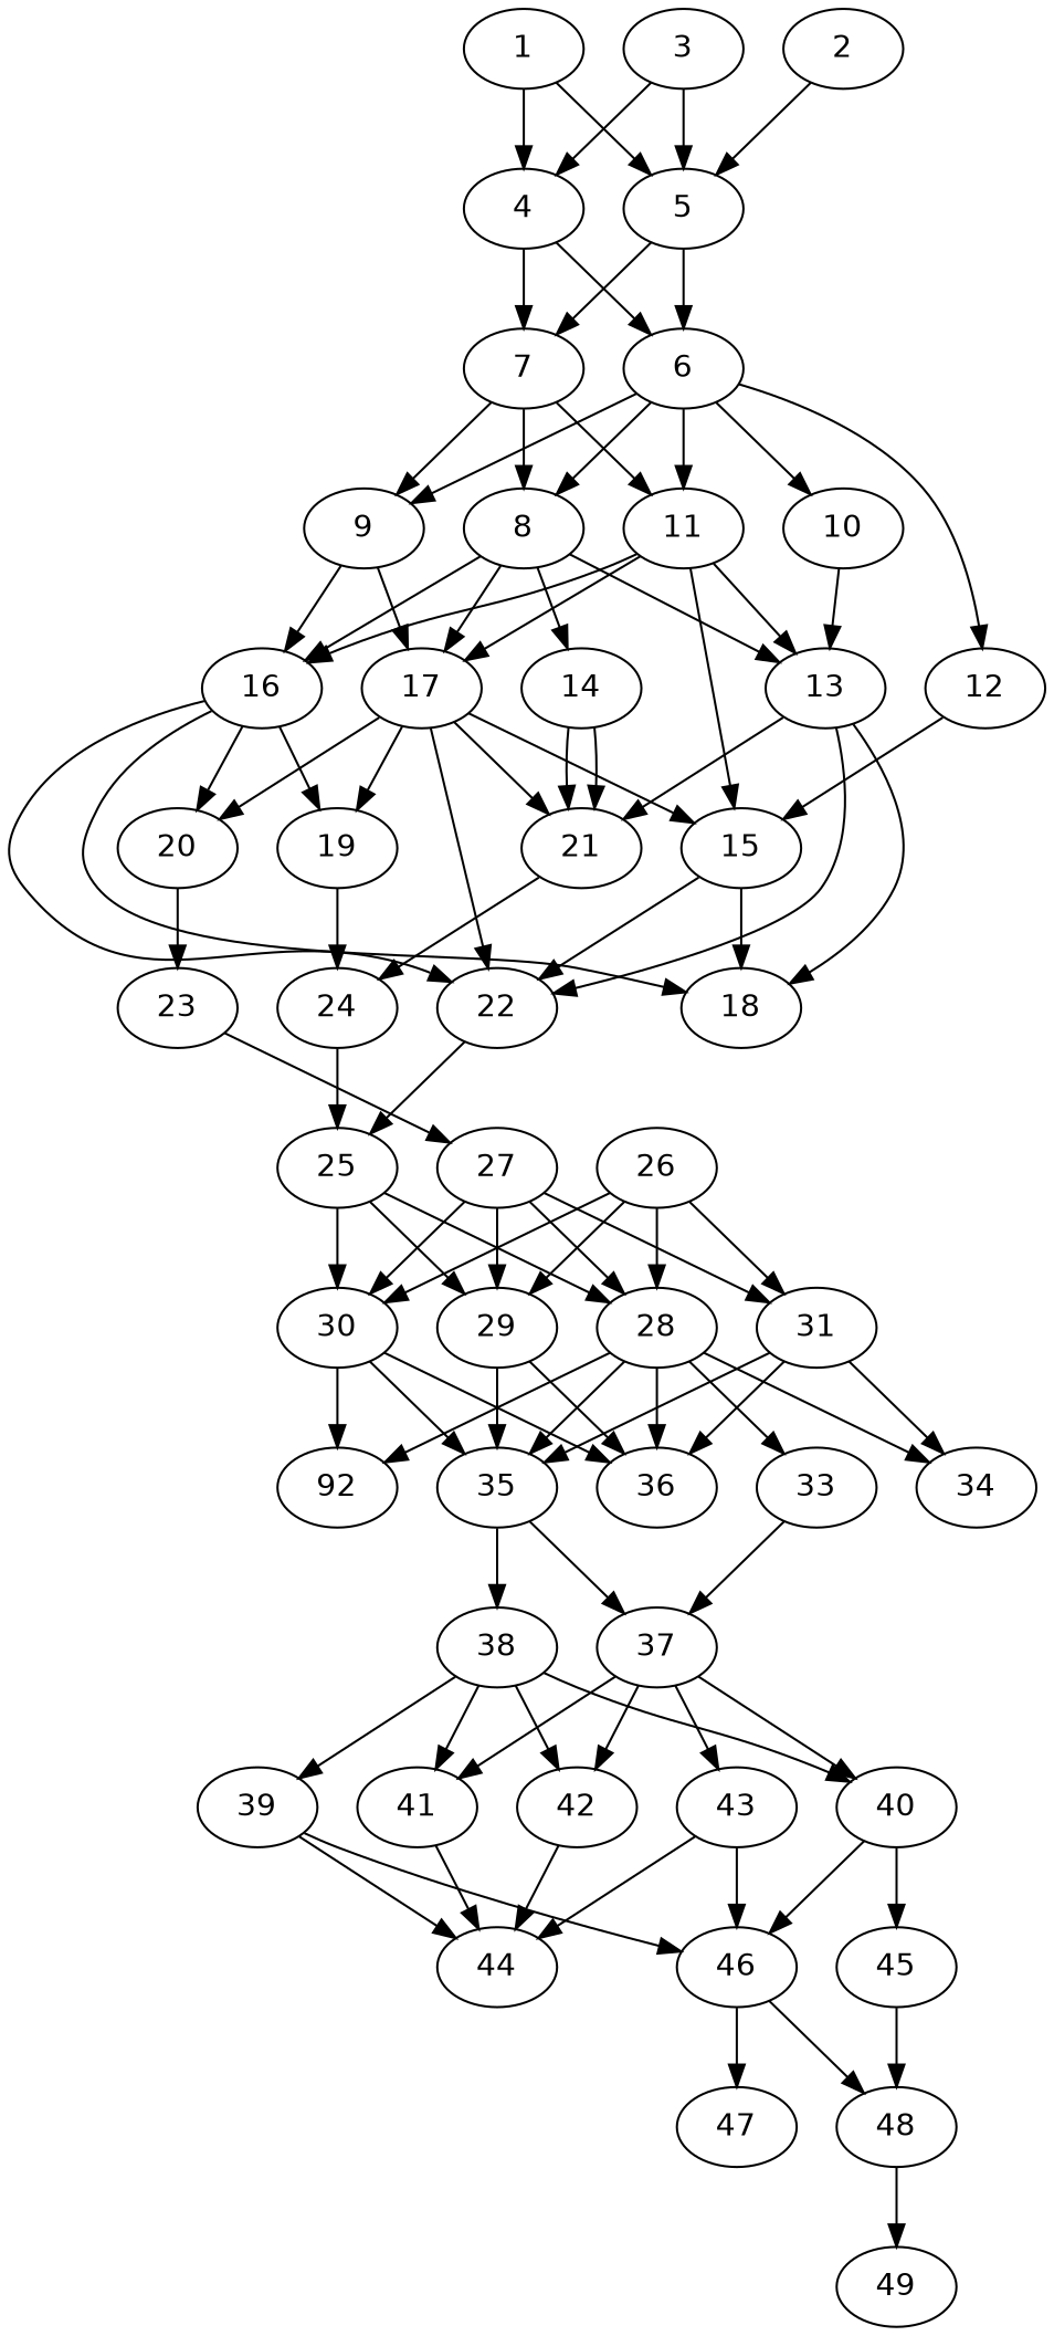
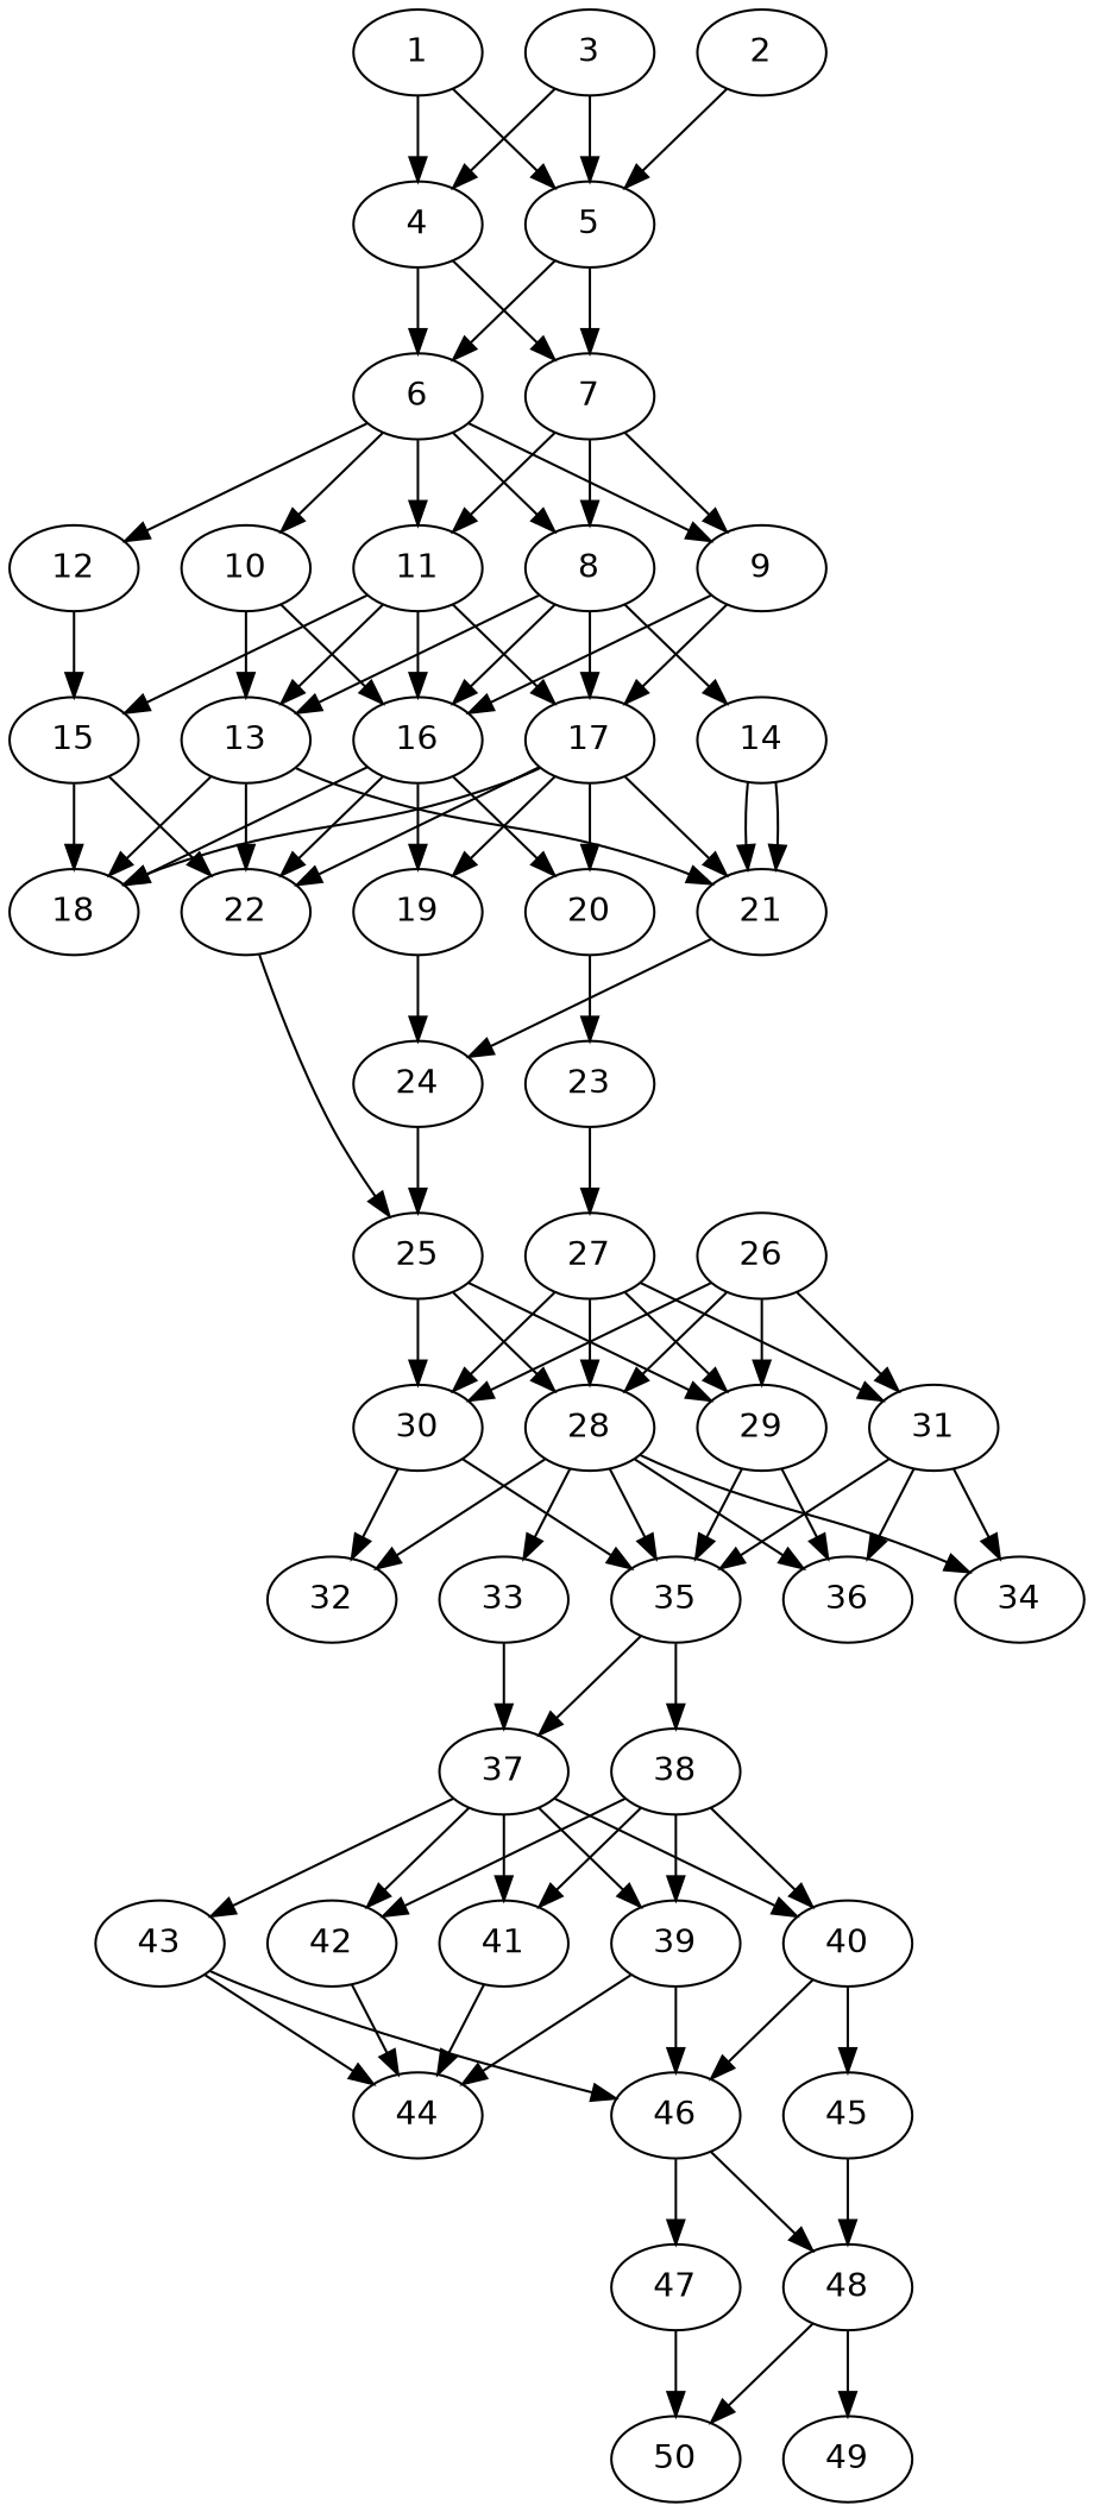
  digraph {
    fontname="DejaVu Sans"
    node [alpha=0.14 fontname="DejaVu Sans"]
    edge [fontname="DejaVu Sans"]
    1 [alpha=0.02 expect_size=38637568]
    4 [alpha=0.17 expect_size=48795648]
    5 [alpha=0.13 expect_size=43651072]
    6 [alpha=0.16 expect_size=50353152]
    7 [expect_size=51201024]
    8 [alpha=0.02 expect_size=46696448]
    9 [alpha=0.05 expect_size=32585728]
    10 [alpha=0.08 expect_size=20894720]
    11 [alpha=0.12 expect_size=23846912]
    12 [alpha=0.02 expect_size=29054976]
    2 [alpha=0.19 expect_size=40692736]
    3 [alpha=0.09 expect_size=41101312]
    13 [alpha=0.02 expect_size=26588160]
    14 [alpha=0.12 expect_size=46923776]
    16 [alpha=0.00 expect_size=22748160]
    17 [alpha=0.19 expect_size=13399040]
    15 [alpha=0.01 expect_size=40317952]
    18 [alpha=0.01 expect_size=46516224]
    21 [alpha=0.01 expect_size=34137088]
    22 [expect_size=15980544]
    19 [alpha=0.18 expect_size=51599360]
    20 [alpha=0.02 expect_size=15190016]
    24 [alpha=0.10 expect_size=23488512]
    25 [expect_size=50740224]
    23 [alpha=0.03 expect_size=19611648]
    27 [alpha=0.19 expect_size=7779328]
    28 [alpha=0.18 expect_size=52144128]
    29 [alpha=0.10 expect_size=6225920]
    30 [alpha=0.08 expect_size=47779840]
    26 [alpha=0.17 expect_size=6700032]
    31 [expect_size=5416960]
-   32 [alpha=0.09 expect_size=6904832 label=92]
+   32 [alpha=0.09 expect_size=6904832]
    33 [expect_size=40506368]
    34 [alpha=0.17 expect_size=47710208]
    35 [alpha=0.15 expect_size=24882176]
    36 [alpha=0.19 expect_size=10432512]
    37 [alpha=0.08 expect_size=49469440]
    38 [expect_size=46396416]
    39 [alpha=0.19 expect_size=42665984]
    40 [alpha=0.09 expect_size=18434048]
    41 [alpha=0.11 expect_size=36541440]
    42 [alpha=0.18 expect_size=21219328]
    43 [alpha=0.10 expect_size=43465728]
    44 [alpha=0.11 expect_size=30255104]
    46 [alpha=0.10 expect_size=10395648]
    45 [alpha=0.10 expect_size=23268352]
    48 [alpha=0.13 expect_size=27666432]
    47 [alpha=0.12 expect_size=9142272]
+   50 [expect_size=11108352]
    49 [alpha=0.15 expect_size=12868608]
    1 -> 4
    1 -> 5
    4 -> 6
    4 -> 7
    5 -> 6
    5 -> 7
    6 -> 8
    6 -> 9
    6 -> 10
    6 -> 11
    6 -> 12
    7 -> 8
    7 -> 9
    7 -> 11
    8 -> 13
    8 -> 14
    8 -> 16
    8 -> 17
    9 -> 16
    9 -> 17
    10 -> 13
+   10 -> 16
    11 -> 13
    11 -> 16
    11 -> 17
    11 -> 15
    12 -> 15
    2 -> 5
    3 -> 4
    3 -> 5
    13 -> 18
    13 -> 21
    13 -> 22
    14 -> 21
    14 -> 21
    16 -> 18
    16 -> 22
    16 -> 19
    16 -> 20
-   17 -> 15
+   17 -> 18
    17 -> 21
    17 -> 22
    17 -> 19
    17 -> 20
    15 -> 18
    15 -> 22
    21 -> 24
    22 -> 25
    19 -> 24
    20 -> 23
    24 -> 25
    25 -> 28
    25 -> 29
    25 -> 30
    23 -> 27
    27 -> 28
    27 -> 29
    27 -> 30
    27 -> 31
    28 -> 32
    28 -> 33
    28 -> 34
    28 -> 35
    28 -> 36
    29 -> 35
    29 -> 36
    30 -> 32
    30 -> 35
-   30 -> 36
    26 -> 28
    26 -> 29
    26 -> 30
    26 -> 31
    31 -> 34
    31 -> 35
    31 -> 36
    33 -> 37
    35 -> 37
    35 -> 38
+   37 -> 39
    37 -> 40
    37 -> 41
    37 -> 42
    37 -> 43
    38 -> 39
    38 -> 40
    38 -> 41
    38 -> 42
    39 -> 44
    39 -> 46
    40 -> 46
    40 -> 45
    41 -> 44
    42 -> 44
    43 -> 44
    43 -> 46
    46 -> 48
    46 -> 47
    45 -> 48
+   48 -> 50
    48 -> 49
+   47 -> 50
  }
